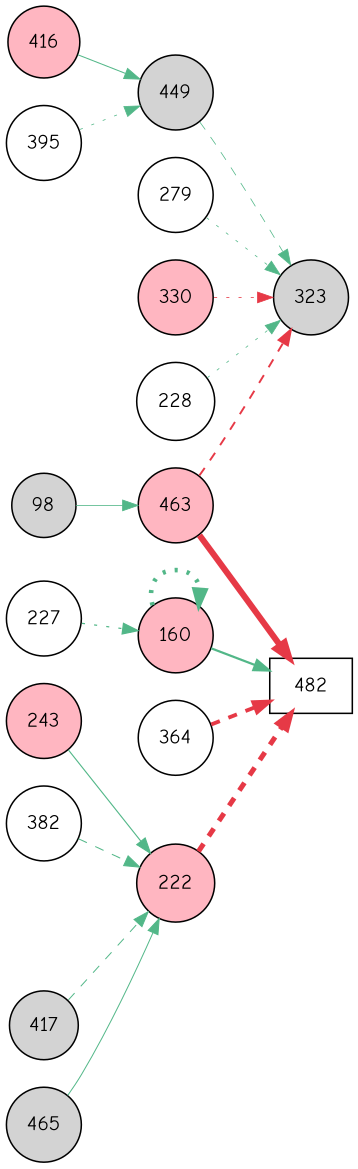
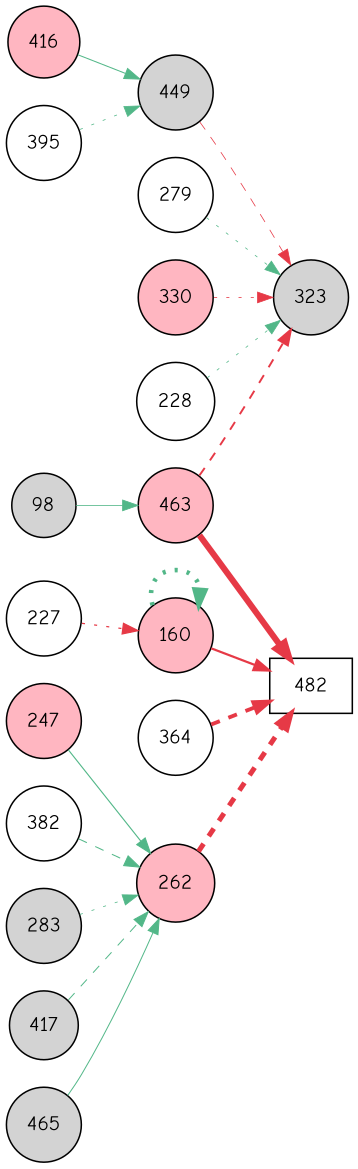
  digraph {
    fontname="Comic Neue"
    rankdir=LR
    node [fillcolor=white fontname="Comic Neue" shape=circle style=filled]
    edge [color="#52b788" fontname="Comic Neue" penwidth=0.50 style=dotted]
    n1 [label=395]
    n2 [fillcolor=lightgrey label=449]
    n3 [label=364]
    n4 [label=482 shape=box]
    n5 [label=279]
    n6 [fillcolor=lightgrey label=323]
-   n8 [fillcolor=lightpink label=222]
+   n7 [fillcolor=lightgrey label=283]
+   n8 [fillcolor=lightpink label=262]
    n9 [fillcolor=lightgrey label=417]
    n10 [fillcolor=lightpink label=160]
    n11 [fillcolor=lightpink label=416]
    n12 [fillcolor=lightpink label=330]
    n13 [fillcolor=lightpink label=463]
    n14 [fillcolor=lightgrey label=465]
    n15 [label=227]
    n16 [fillcolor=lightgrey label=98]
    n17 [label=228]
-   n18 [fillcolor=lightpink label=243]
+   n18 [fillcolor=lightpink label=247]
    n19 [label=382]
    n1 -> n2
-   n2 -> n6 [style=dashed]
+   n2 -> n6 [color="#e63946" style=dashed]
    n3 -> n4 [color="#e63946" penwidth=2.53 style=dashed]
    n5 -> n6
+   n7 -> n8
    n8 -> n4 [color="#e63946" penwidth=3.29 style=dashed]
    n9 -> n8 [penwidth=0.65 style=dashed]
-   n10 -> n4 [penwidth=1.45 style=bold]
+   n10 -> n4 [color="#e63946" penwidth=1.45 style=bold]
    n10 -> n10 [penwidth=3.00]
    n11 -> n2 [penwidth=0.67 style=bold]
    n12 -> n6 [color="#e63946" penwidth=0.51]
    n13 -> n4 [color="#e63946" penwidth=4.00 style=bold]
    n13 -> n6 [color="#e63946" penwidth=1.26 style=dashed]
    n14 -> n8 [penwidth=0.65 style=bold]
-   n15 -> n10 [penwidth=0.81]
+   n15 -> n10 [color="#e63946" penwidth=0.81]
    n16 -> n13 [penwidth=0.55 style=bold]
    n17 -> n6
    n18 -> n8 [penwidth=0.74 style=bold]
    n19 -> n8 [penwidth=0.67 style=dashed]
  }
